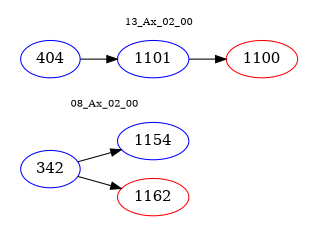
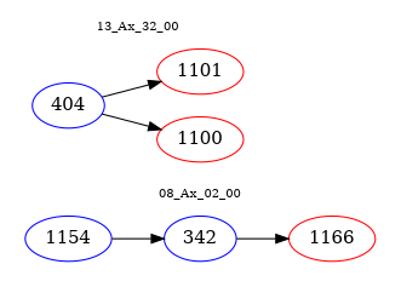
  digraph {
    rankdir=LR
    node [color=blue]
    edge [color=black]
    n1 [label=342]
-   n2 [color=red label=1162]
+   n2 [color=red label=1166]
    n3 [label=1154]
    n4 [label=404]
    n5 [color=red label=1100]
-   n6 [label=1101]
+   n6 [color=red label=1101]
    subgraph cluster_1 {
      color=white
      fontsize=10
      label="08_Ax_02_00"
      n1
      n2
      n3
    }
    subgraph cluster_2 {
      color=white
      fontsize=10
-     label="13_Ax_02_00"
+     label="13_Ax_32_00"
      n4
      n5
      n6
    }
    n1 -> n2
-   n1 -> n3
-   n6 -> n5
+   n3 -> n1
+   n4 -> n5
    n4 -> n6
  }
